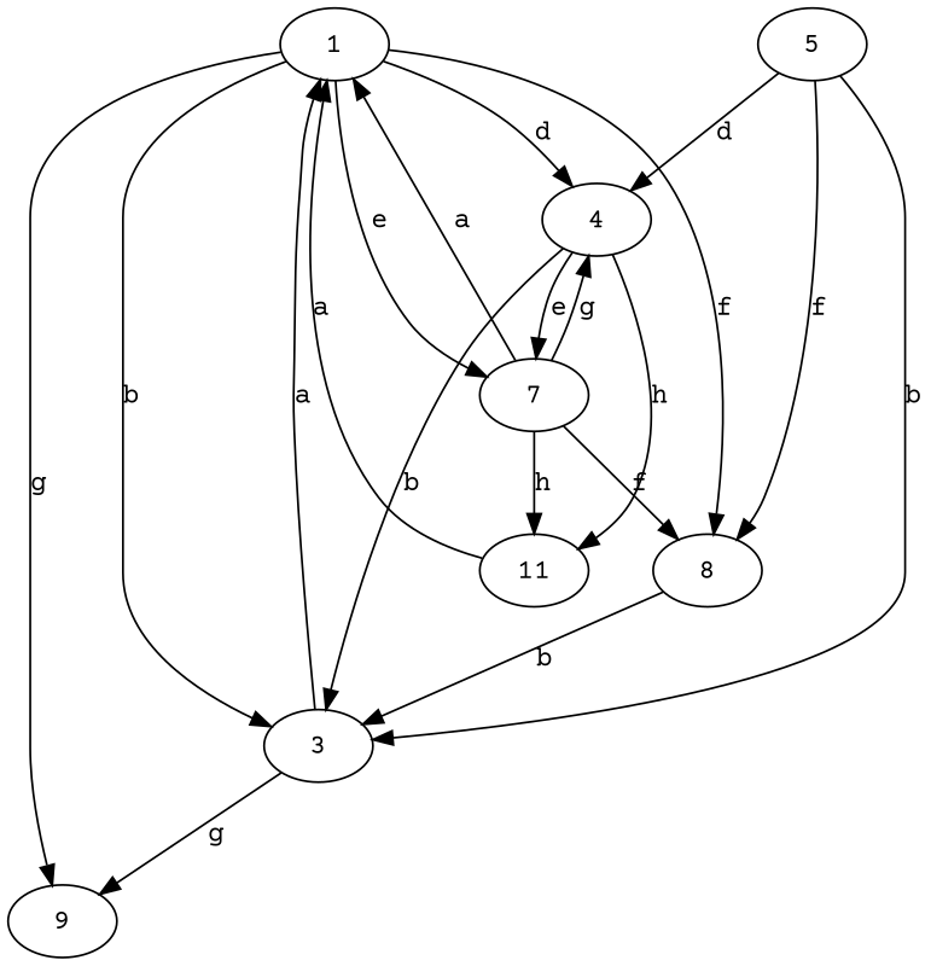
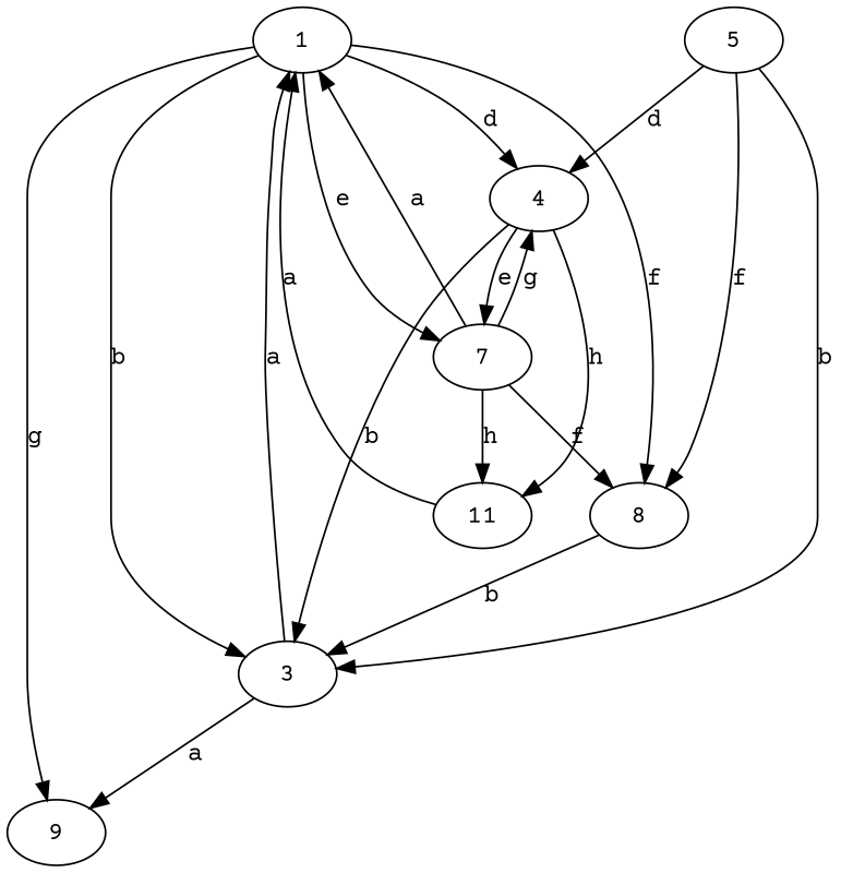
  strict digraph {
    fontname="Courier Prime"
    node [fontname="Courier Prime"]
    edge [fontname="Courier Prime"]
    1
    3
    4
    7
    8
    9
    11
    n8 [label=5]
    1 -> 3 [label=b]
    1 -> 4 [label=d]
    1 -> 7 [label=e]
    1 -> 8 [label=f]
    1 -> 9 [label=g]
    3 -> 1 [label=a]
-   3 -> 9 [label=g]
+   3 -> 9 [label=a]
    4 -> 3 [label=b]
    4 -> 7 [label=e]
    4 -> 11 [label=h]
    7 -> 1 [label=a]
    7 -> 4 [label=g]
    7 -> 8 [label=f]
    7 -> 11 [label=h]
    8 -> 3 [label=b]
    11 -> 1 [label=a]
    n8 -> 3 [label=b]
    n8 -> 4 [label=d]
    n8 -> 8 [label=f]
  }
